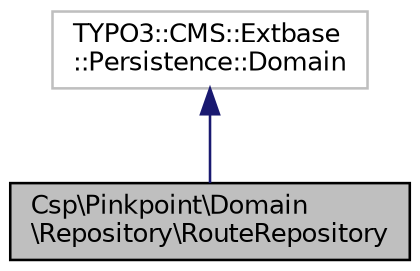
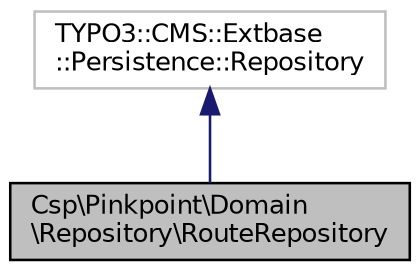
  digraph {
    node [fontname=Helvetica fontsize=10 shape=record style=filled]
    n1 [color=black fillcolor=grey75 fontcolor=black height=0.2 label="Csp\\Pinkpoint\\Domain\l\\Repository\\RouteRepository" width=0.4]
-   n2 [color=grey75 fillcolor=white height=0.2 label="TYPO3::CMS::Extbase\l::Persistence::Domain" width=0.4]
+   n2 [color=grey75 fillcolor=white height=0.2 label="TYPO3::CMS::Extbase\l::Persistence::Repository" width=0.4]
    n2 -> n1 [color=midnightblue dir=back fontname=Helvetica fontsize=10 labelfontname=Helvetica labelfontsize=10 style=solid]
  }
